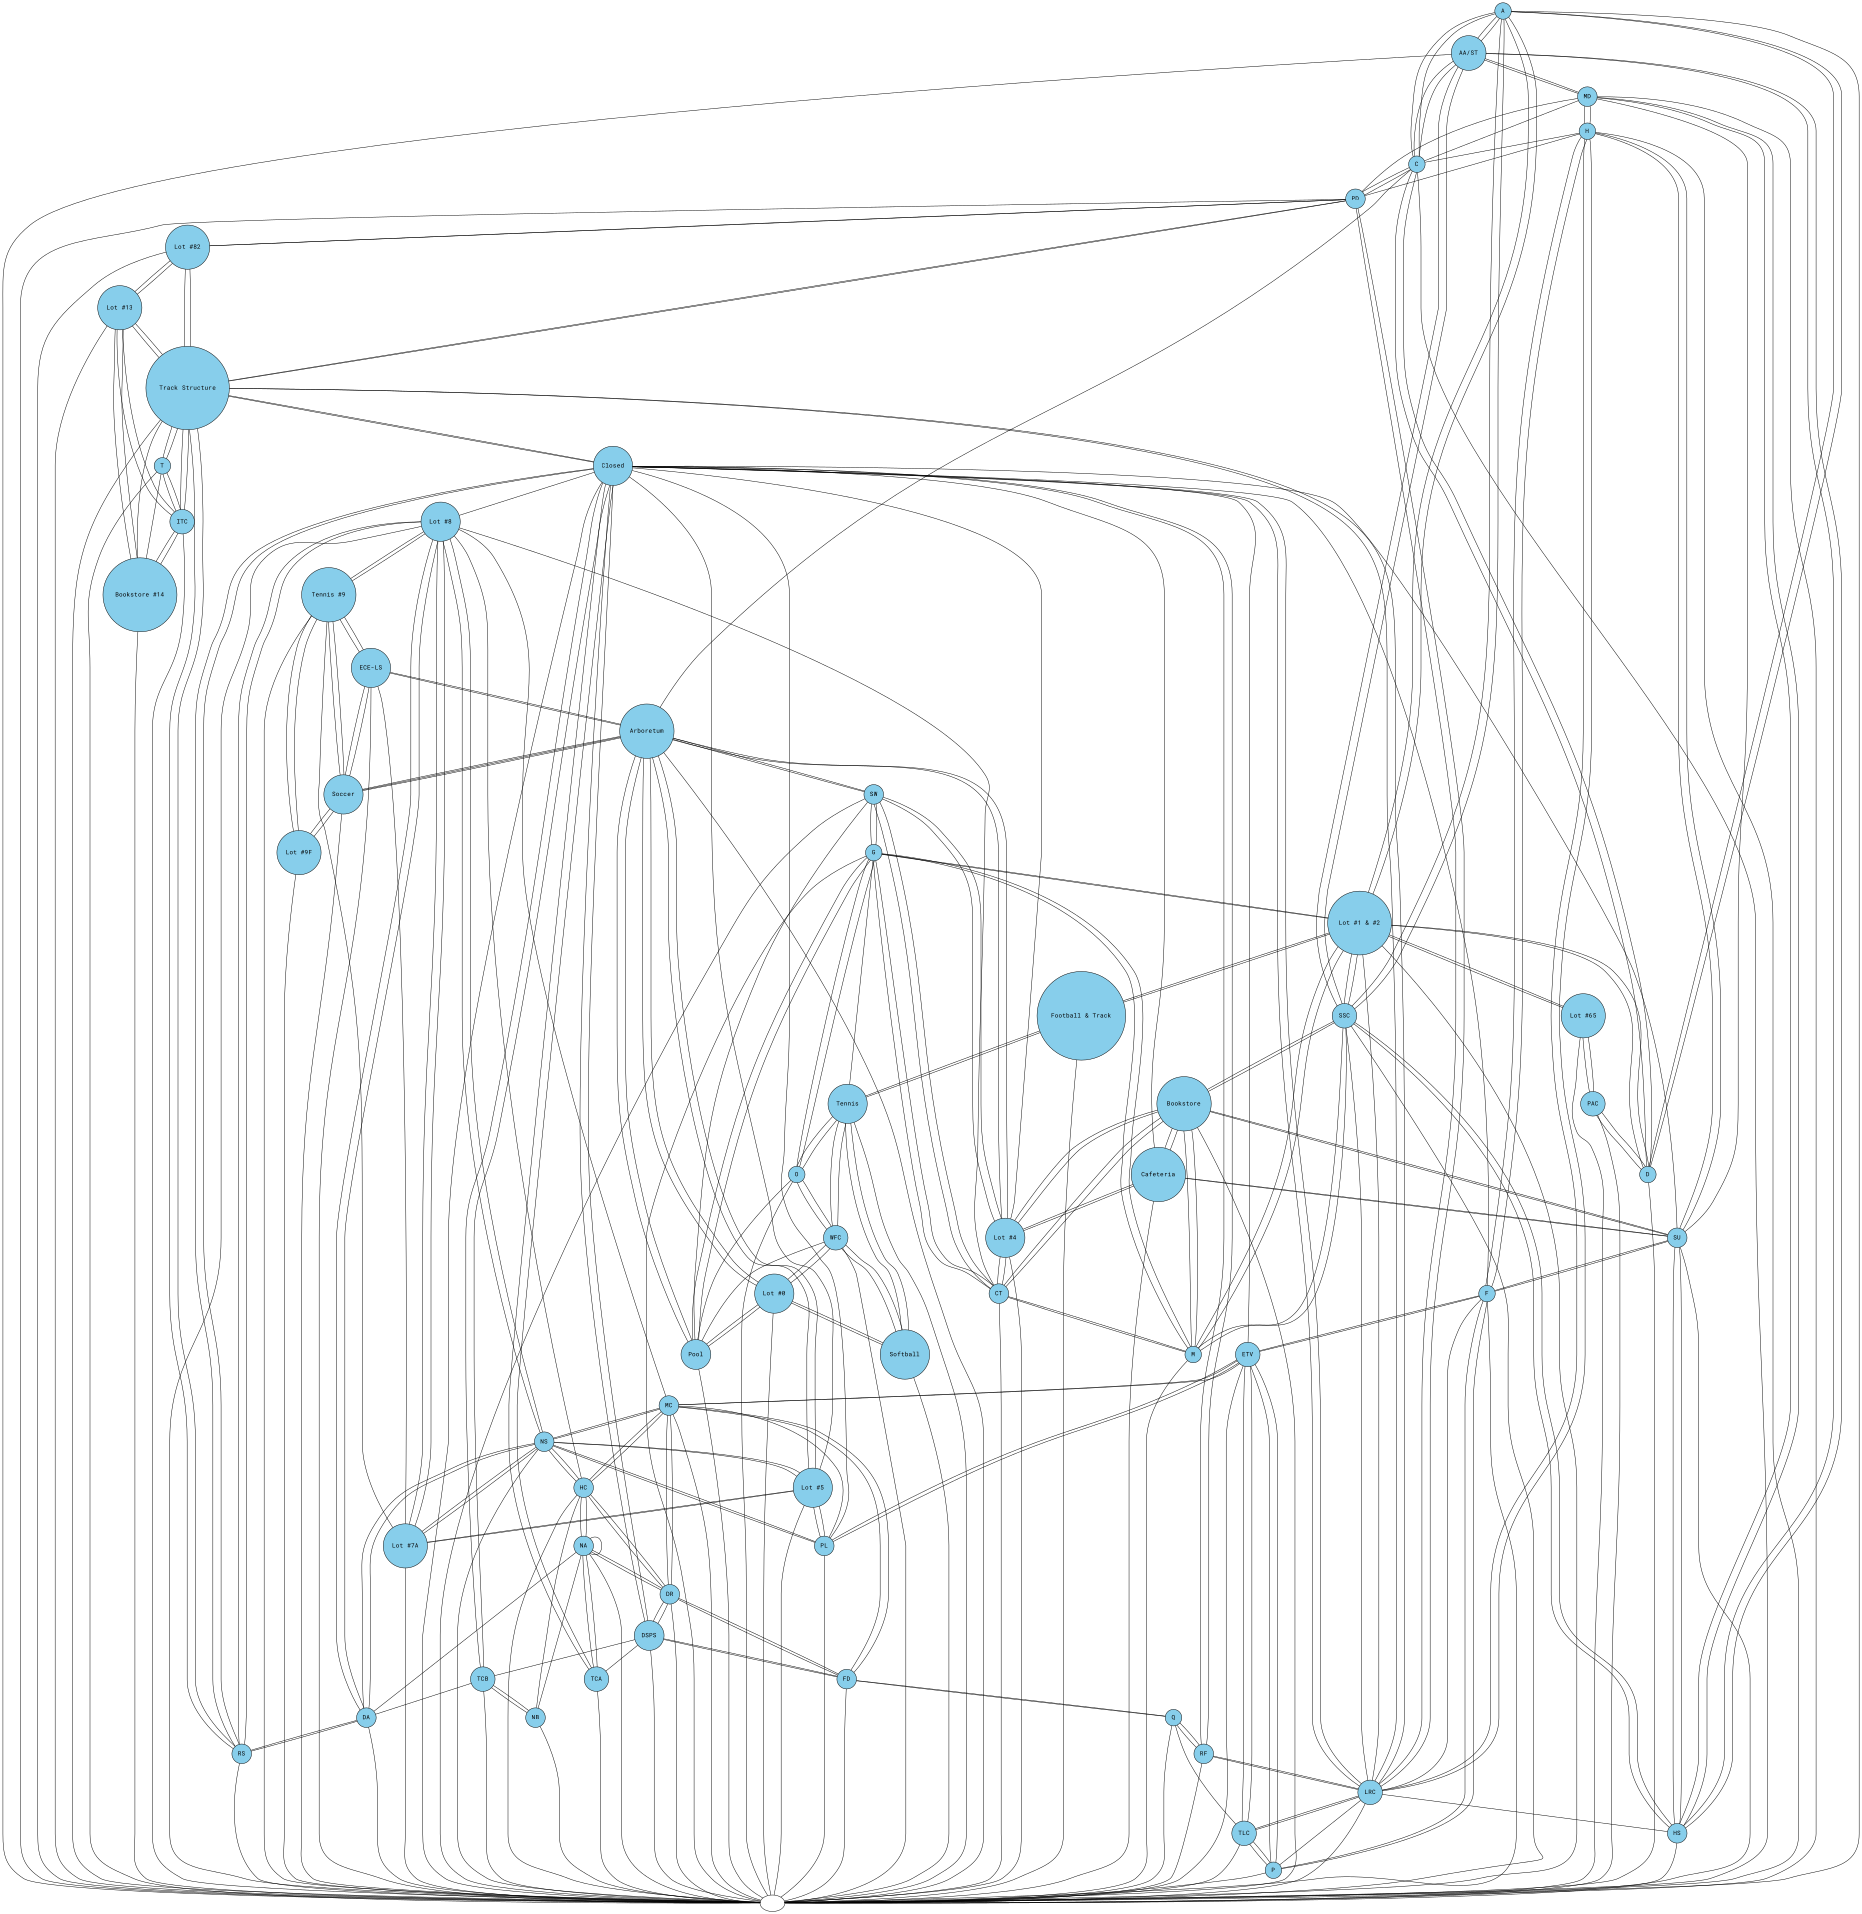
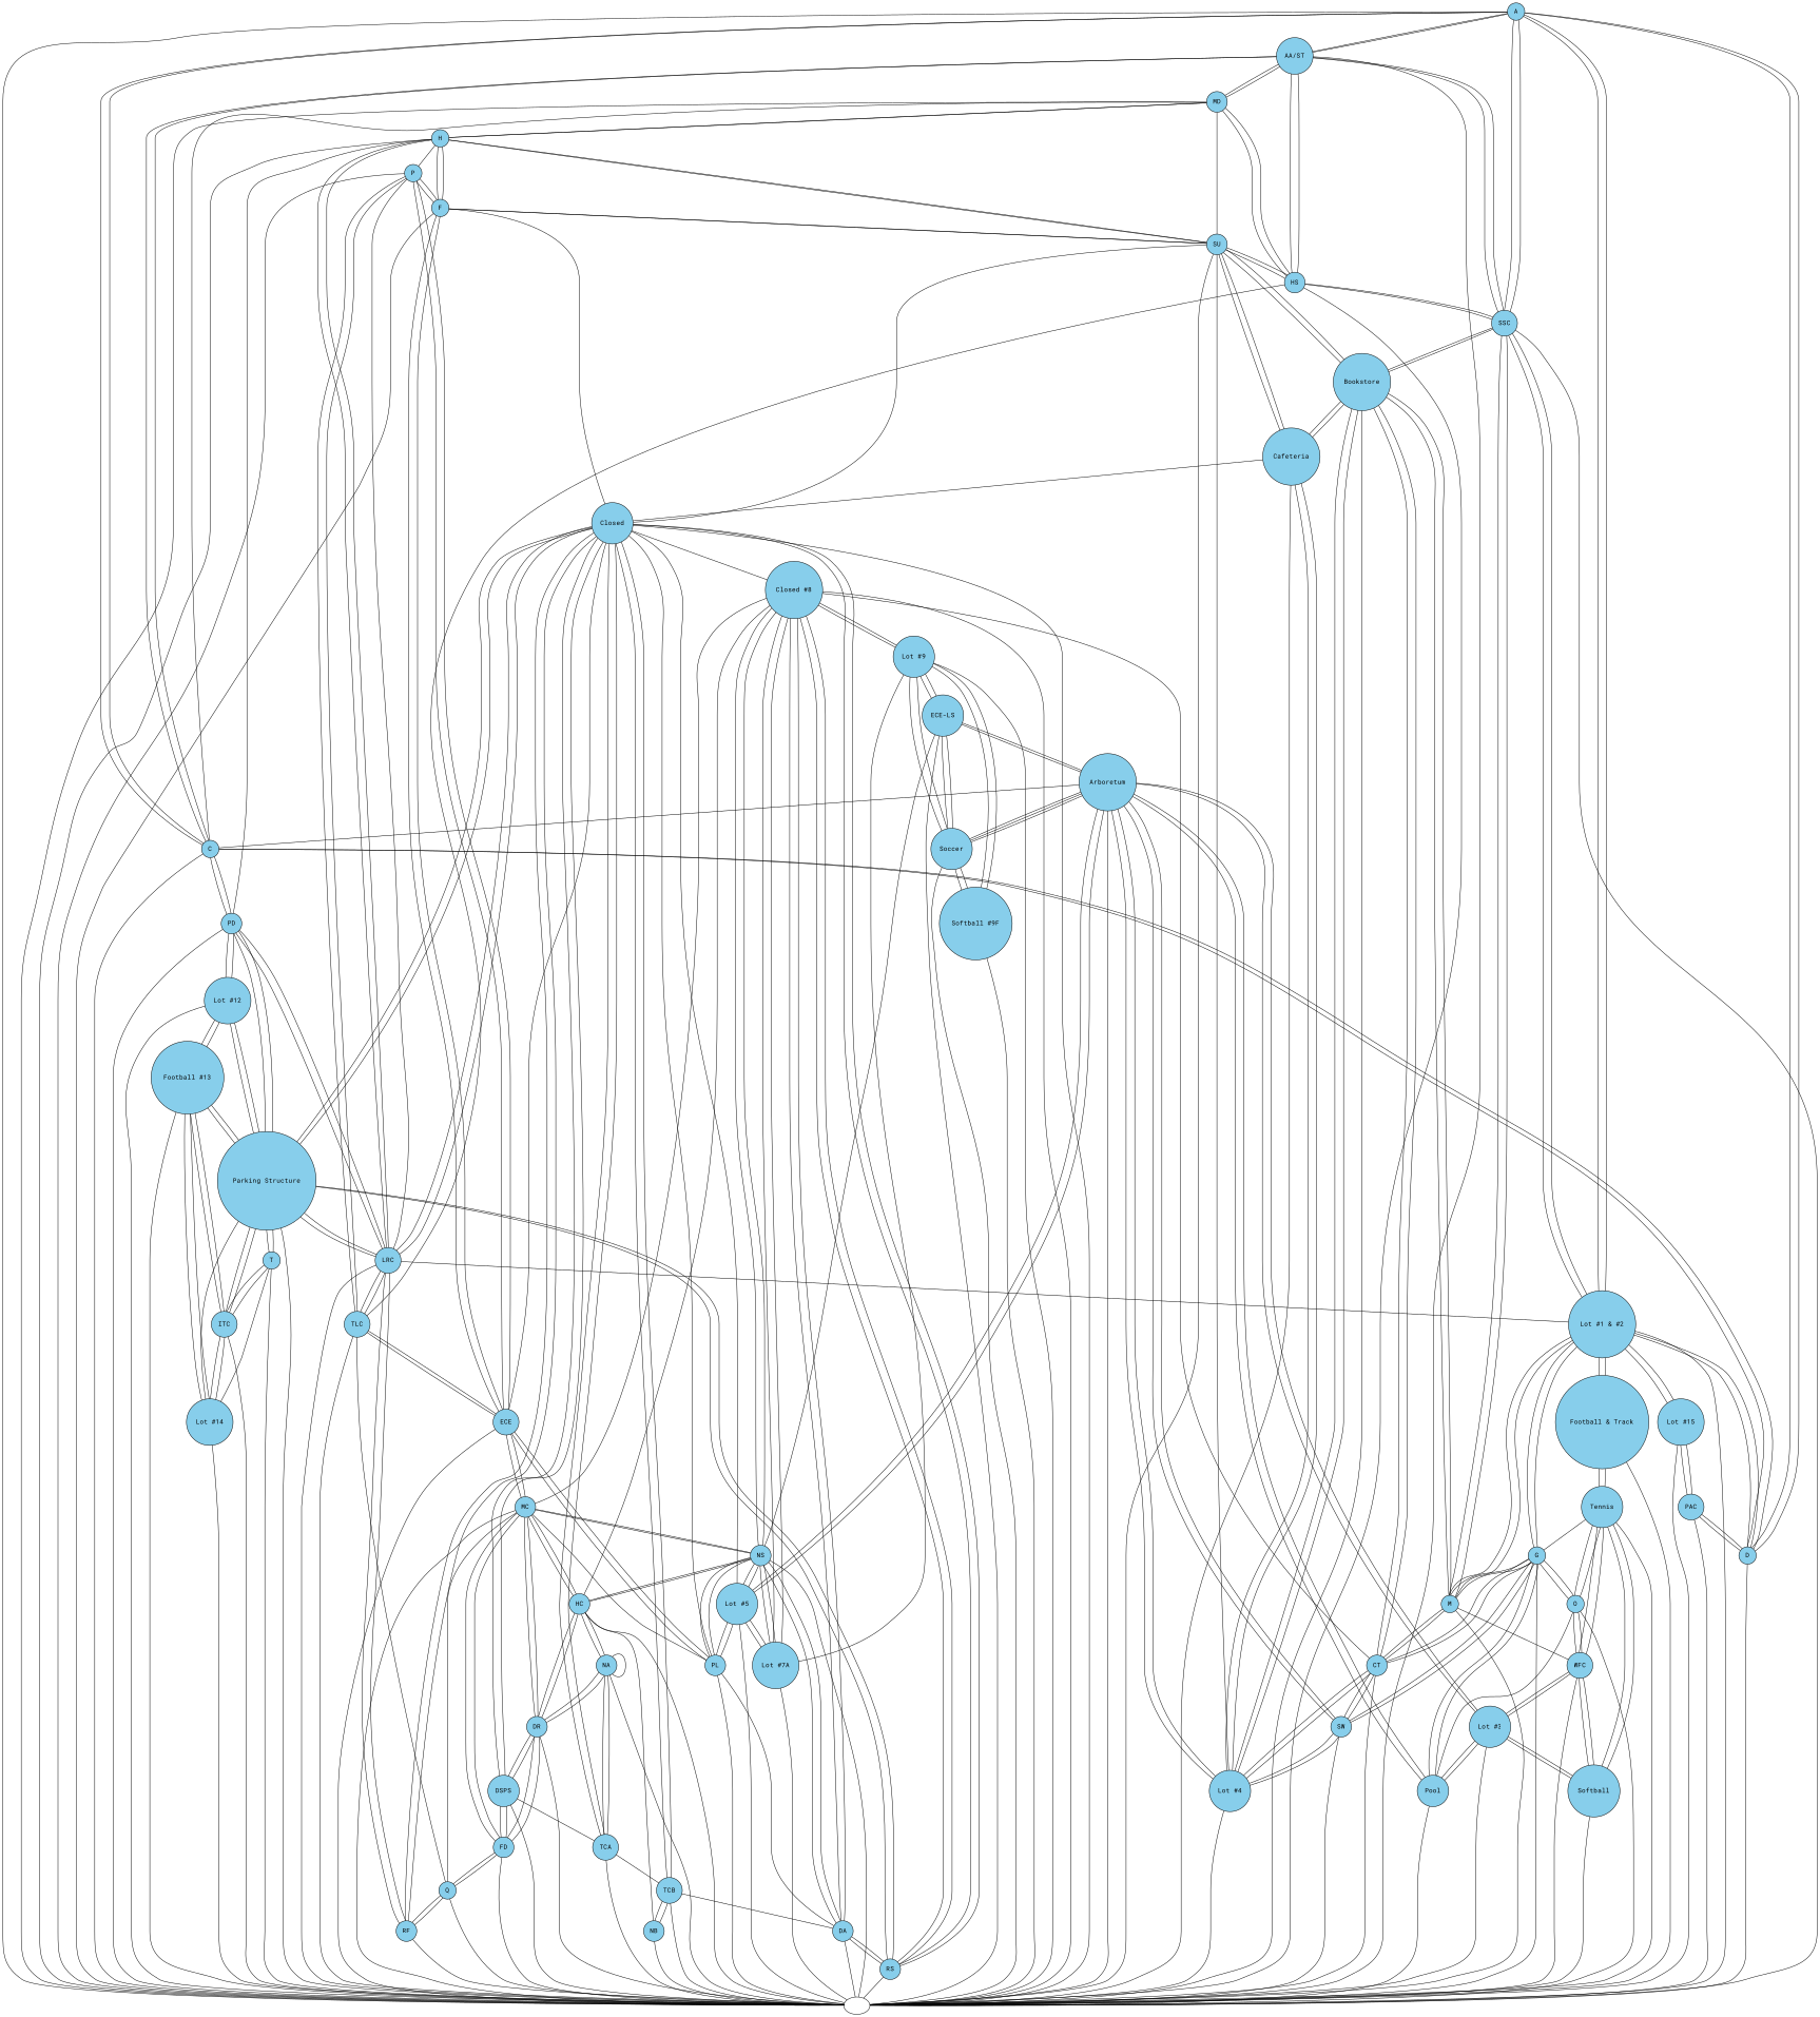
  graph {
    fontname="Roboto Mono"
    node [fillcolor=skyblue fontname="Roboto Mono" shape=circle style=filled]
    edge [fontname="Roboto Mono"]
    n1 [label=A width=0.5]
    n2 [label="AA/ST" width=0.5]
    n3 [label=C width=0.5]
    n4 [label=D width=0.5]
    n5 [label="Lot #1 & #2" width=0.5]
    n6 [label=SSC width=0.5]
    "" [fillcolor="" shape="" style=""]
    n8 [label=HS width=0.5]
    n9 [label=MD width=0.5]
    n10 [label=PD width=0.5]
    n11 [label=PAC width=0.5]
    n12 [label=M width=0.5]
    n13 [label=G width=0.5]
    n14 [label="Football & Track" width=0.5]
-   n15 [label="Lot #65" width=0.5]
+   n15 [label="Lot #15" width=0.5]
    n16 [label=Bookstore width=0.5]
    n17 [label=SU width=0.5]
    n18 [label=H width=0.5]
    n19 [label=Arboretum width=0.5]
    n20 [label="ECE-LS" width=0.5]
-   n21 [label="Lot #0" width=0.5]
+   n21 [label="Lot #3" width=0.5]
    n22 [label="Lot #4" width=0.5]
    n23 [label="Lot #5" width=0.5]
    n24 [label=Pool width=0.5]
    n25 [label=SW width=0.5]
    n26 [label=Soccer width=0.5]
-   n27 [label="Tennis #9" width=0.5]
+   n27 [label="Lot #9" width=0.5]
    n28 [label="Lot #7A" width=0.5]
    n29 [label=Softball width=0.5]
    n30 [label=WFC width=0.5]
    n31 [label=CT width=0.5]
    n32 [label=Cafeteria width=0.5]
    n33 [label=Closed width=0.5]
    n34 [label=NS width=0.5]
    n35 [label=PL width=0.5]
    n36 [label=O width=0.5]
-   n37 [label="Lot #9F" width=0.5]
-   n38 [label="Lot #8" width=0.5]
+   n37 [label="Softball #9F" width=0.5]
+   n38 [label="Closed #8" width=0.5]
    n39 [label=F width=0.5]
    n40 [label=LRC width=0.5]
-   n41 [label="Track Structure" width=0.5]
-   n42 [label="Lot #82" width=0.5]
+   n41 [label="Parking Structure" width=0.5]
+   n42 [label="Lot #12" width=0.5]
    n43 [label=RS width=0.5]
    n44 [label=DA width=0.5]
    n45 [label=DSPS width=0.5]
    n46 [label=RF width=0.5]
    n47 [label=TCA width=0.5]
    n48 [label=TCB width=0.5]
    n49 [label=DR width=0.5]
    n50 [label=FD width=0.5]
    n51 [label=P width=0.5]
    n52 [label=TLC width=0.5]
    n53 [label=ITC width=0.5]
-   n54 [label="Lot #13" width=0.5]
-   n55 [label="Bookstore #14" width=0.5]
+   n54 [label="Football #13" width=0.5]
+   n55 [label="Lot #14" width=0.5]
    n56 [label=T width=0.5]
    n57 [label=Q width=0.5]
    n58 [label=NA width=0.5]
    n59 [label=NB width=0.5]
    n60 [label=HC width=0.5]
    n61 [label=MC width=0.5]
-   n62 [label=ETV width=0.5]
+   n62 [label=ECE width=0.5]
    n63 [label=Tennis width=0.5]
    n1 -- n2
    n1 -- n3
    n1 -- n4
    n1 -- n5
    n1 -- n6
    n1 -- ""
    n2 -- n1
    n2 -- n3
    n2 -- n6
    n2 -- ""
    n2 -- n8
    n2 -- n9
    n3 -- n1
    n3 -- n2
    n3 -- n4
    n3 -- ""
    n3 -- n10
    n4 -- n1
    n4 -- n3
    n4 -- n5
    n4 -- ""
    n4 -- n11
    n5 -- n1
    n5 -- n4
    n5 -- n6
    n5 -- ""
    n5 -- n12
    n5 -- n13
    n5 -- n14
    n5 -- n15
    n6 -- n1
    n6 -- n2
    n6 -- n5
    n6 -- ""
    n6 -- n8
    n6 -- n12
    n6 -- n16
    n8 -- n2
    n8 -- n6
    n8 -- ""
    n8 -- n9
    n8 -- n17
    n9 -- n2
    n9 -- n3
    n9 -- ""
    n9 -- n8
    n9 -- n18
    n10 -- n3
    n10 -- ""
-   n10 -- n9
    n10 -- n18
    n10 -- n40
    n10 -- n41
    n10 -- n42
    n11 -- n4
    n11 -- ""
    n11 -- n15
    n12 -- n5
    n12 -- n6
    n12 -- ""
    n12 -- n13
    n12 -- n16
    n12 -- n31
    n13 -- n5
    n13 -- ""
    n13 -- n12
    n13 -- n24
    n13 -- n25
    n13 -- n31
    n13 -- n36
    n14 -- n5
    n14 -- ""
    n14 -- n63
    n15 -- n5
    n15 -- ""
    n15 -- n11
    n16 -- n6
    n16 -- ""
    n16 -- n12
    n16 -- n17
    n16 -- n22
    n16 -- n31
    n16 -- n32
    n17 -- ""
    n17 -- n8
    n17 -- n9
    n17 -- n16
    n17 -- n18
    n17 -- n32
    n17 -- n33
    n17 -- n39
    n18 -- ""
    n18 -- n9
    n18 -- n17
    n18 -- n39
    n18 -- n40
-   n18 -- n3
+   n18 -- n51
    n19 -- n3
    n19 -- ""
    n19 -- n20
    n19 -- n21
    n19 -- n22
    n19 -- n23
    n19 -- n24
    n19 -- n25
    n19 -- n26
    n19 -- n26
    n20 -- ""
    n20 -- n19
    n20 -- n26
    n20 -- n27
-   n20 -- n28
+   n20 -- n34
    n21 -- ""
    n21 -- n19
    n21 -- n24
    n21 -- n29
    n21 -- n30
    n22 -- ""
    n22 -- n16
    n22 -- n19
    n22 -- n25
    n22 -- n31
    n22 -- n32
-   n22 -- n33
+   n22 -- n17
    n23 -- ""
    n23 -- n19
    n23 -- n28
    n23 -- n33
    n23 -- n34
    n23 -- n35
    n24 -- ""
    n24 -- n13
    n24 -- n19
    n24 -- n21
-   n24 -- n25
-   n24 -- n30
+   n12 -- n30
    n24 -- n36
    n25 -- ""
    n25 -- n13
    n25 -- n19
    n25 -- n22
    n25 -- n31
    n26 -- ""
    n26 -- n19
    n26 -- n20
    n26 -- n27
    n26 -- n37
    n27 -- ""
    n27 -- n20
    n27 -- n26
    n27 -- n28
    n27 -- n37
    n27 -- n38
    n28 -- ""
    n28 -- n23
    n28 -- n34
    n28 -- n38
    n29 -- ""
    n29 -- n21
    n29 -- n30
    n29 -- n63
    n30 -- ""
    n30 -- n21
    n30 -- n29
    n30 -- n36
    n30 -- n63
    n31 -- ""
    n31 -- n12
    n31 -- n13
    n31 -- n16
    n31 -- n22
    n31 -- n25
    n31 -- n38
    n32 -- ""
    n32 -- n16
    n32 -- n17
    n32 -- n22
    n32 -- n33
    n33 -- ""
    n33 -- n38
    n33 -- n40
    n33 -- n41
    n33 -- n43
    n33 -- n45
    n33 -- n46
    n33 -- n47
    n33 -- n48
    n34 -- ""
    n34 -- n23
    n34 -- n28
    n34 -- n35
    n34 -- n38
    n34 -- n44
    n34 -- n60
    n34 -- n61
    n35 -- ""
    n35 -- n23
    n35 -- n33
    n35 -- n34
    n35 -- n61
    n35 -- n62
    n36 -- ""
    n36 -- n13
    n36 -- n30
    n36 -- n63
    n37 -- ""
    n37 -- n26
    n37 -- n27
    n38 -- ""
    n38 -- n27
    n38 -- n28
    n38 -- n34
    n38 -- n43
    n38 -- n44
    n39 -- ""
    n39 -- n17
    n39 -- n18
    n39 -- n33
    n39 -- n51
    n39 -- n62
    n40 -- n5
-   n40 -- n6
    n40 -- ""
-   n40 -- n8
+   n52 -- n8
    n40 -- n10
    n40 -- n18
    n40 -- n33
-   n40 -- n39
    n40 -- n41
    n40 -- n46
    n40 -- n51
    n40 -- n52
    n41 -- ""
    n41 -- n10
    n41 -- n33
    n41 -- n40
    n41 -- n42
    n41 -- n43
    n41 -- n53
    n41 -- n54
    n41 -- n55
    n41 -- n56
    n42 -- ""
    n42 -- n10
    n42 -- n41
    n42 -- n54
    n43 -- ""
    n43 -- n33
    n43 -- n38
    n43 -- n41
    n43 -- n44
    n44 -- ""
    n44 -- n34
    n44 -- n38
    n44 -- n43
    n45 -- ""
    n45 -- n33
    n45 -- n47
    n45 -- n49
    n45 -- n50
    n46 -- ""
    n46 -- n33
    n46 -- n40
    n46 -- n57
    n47 -- ""
    n47 -- n33
-   n45 -- n48
+   n47 -- n48
    n47 -- n58
    n48 -- ""
    n48 -- n33
    n48 -- n44
    n48 -- n59
    n49 -- ""
    n49 -- n45
    n49 -- n50
    n49 -- n58
    n49 -- n60
    n49 -- n61
    n50 -- ""
    n50 -- n45
    n50 -- n49
    n50 -- n57
    n50 -- n61
    n51 -- ""
    n51 -- n39
    n51 -- n52
    n51 -- n62
    n52 -- ""
    n52 -- n40
    n52 -- n51
    n52 -- n57
    n52 -- n62
    n53 -- ""
    n53 -- n41
    n53 -- n54
    n53 -- n55
    n53 -- n56
    n54 -- ""
    n54 -- n41
    n54 -- n42
    n54 -- n53
    n54 -- n55
    n55 -- ""
    n55 -- n53
    n55 -- n54
    n55 -- n56
    n56 -- ""
    n56 -- n41
    n56 -- n53
    n57 -- ""
    n57 -- n46
    n57 -- n50
    n58 -- ""
-   n58 -- n44
+   n35 -- n44
    n58 -- n47
    n58 -- n49
    n58 -- n58
    n58 -- n60
    n59 -- ""
    n59 -- n48
-   n59 -- n58
    n59 -- n60
    n60 -- ""
    n60 -- n34
    n60 -- n38
    n60 -- n49
    n60 -- n58
    n60 -- n61
    n61 -- ""
    n61 -- n34
    n61 -- n38
    n61 -- n49
    n61 -- n50
+   n61 -- n57
    n61 -- n60
    n61 -- n62
    n62 -- ""
    n62 -- n33
    n62 -- n35
    n62 -- n39
    n62 -- n51
    n62 -- n52
    n62 -- n61
    n63 -- ""
    n63 -- n13
    n63 -- n14
    n63 -- n29
    n63 -- n30
    n63 -- n36
  }
